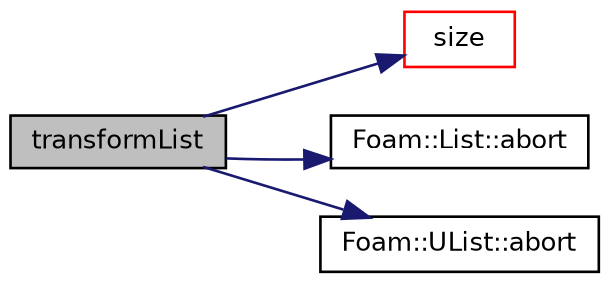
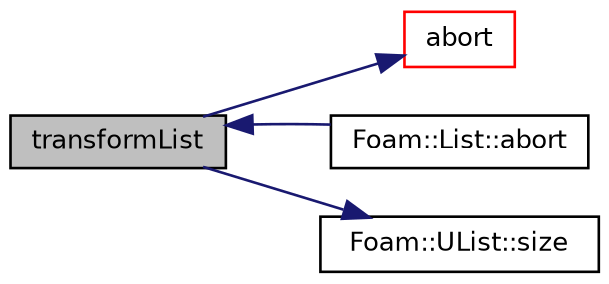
  digraph {
    rankdir=LR
    node [color=black fontname=Helvetica fontsize=10 shape=record]
    edge [color=midnightblue fontname=Helvetica fontsize=10 labelfontname=Helvetica labelfontsize=10 style=solid]
    n1 [fillcolor=grey75 fontcolor=black height=0.2 label=transformList style=filled width=0.4]
-   n2 [color=red height=0.2 label=size width=0.4]
+   n2 [color=red height=0.2 label=abort width=0.4]
    n3 [height=0.2 label="Foam::List::abort" width=0.4]
-   n4 [height=0.2 label="Foam::UList::abort" width=0.4]
+   n4 [height=0.2 label="Foam::UList::size" width=0.4]
    n1 -> n2
-   n1 -> n3
+   n3 -> n1
    n1 -> n4
  }
